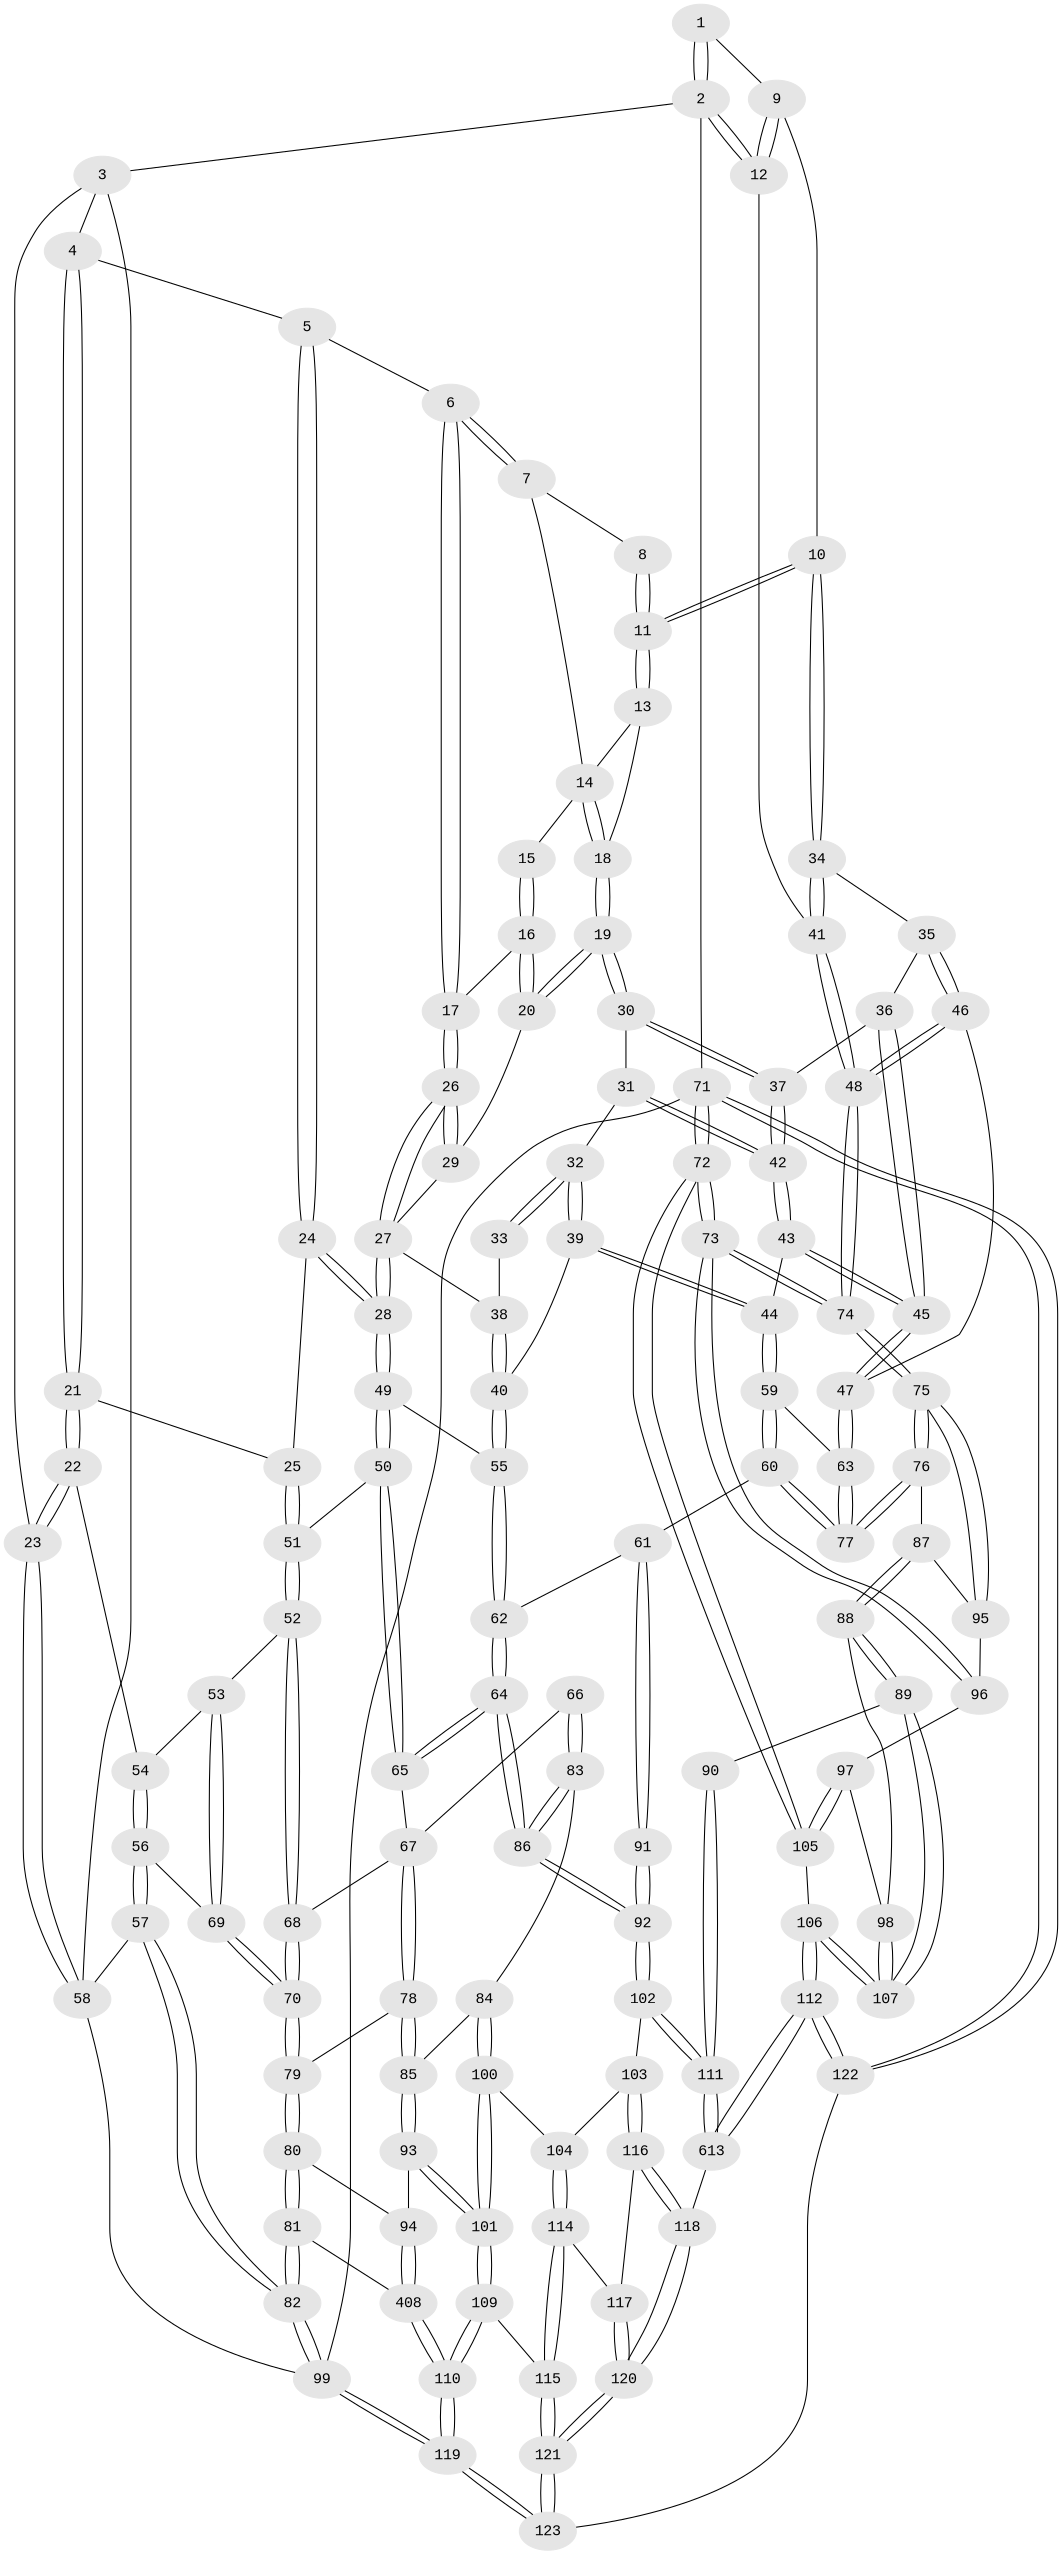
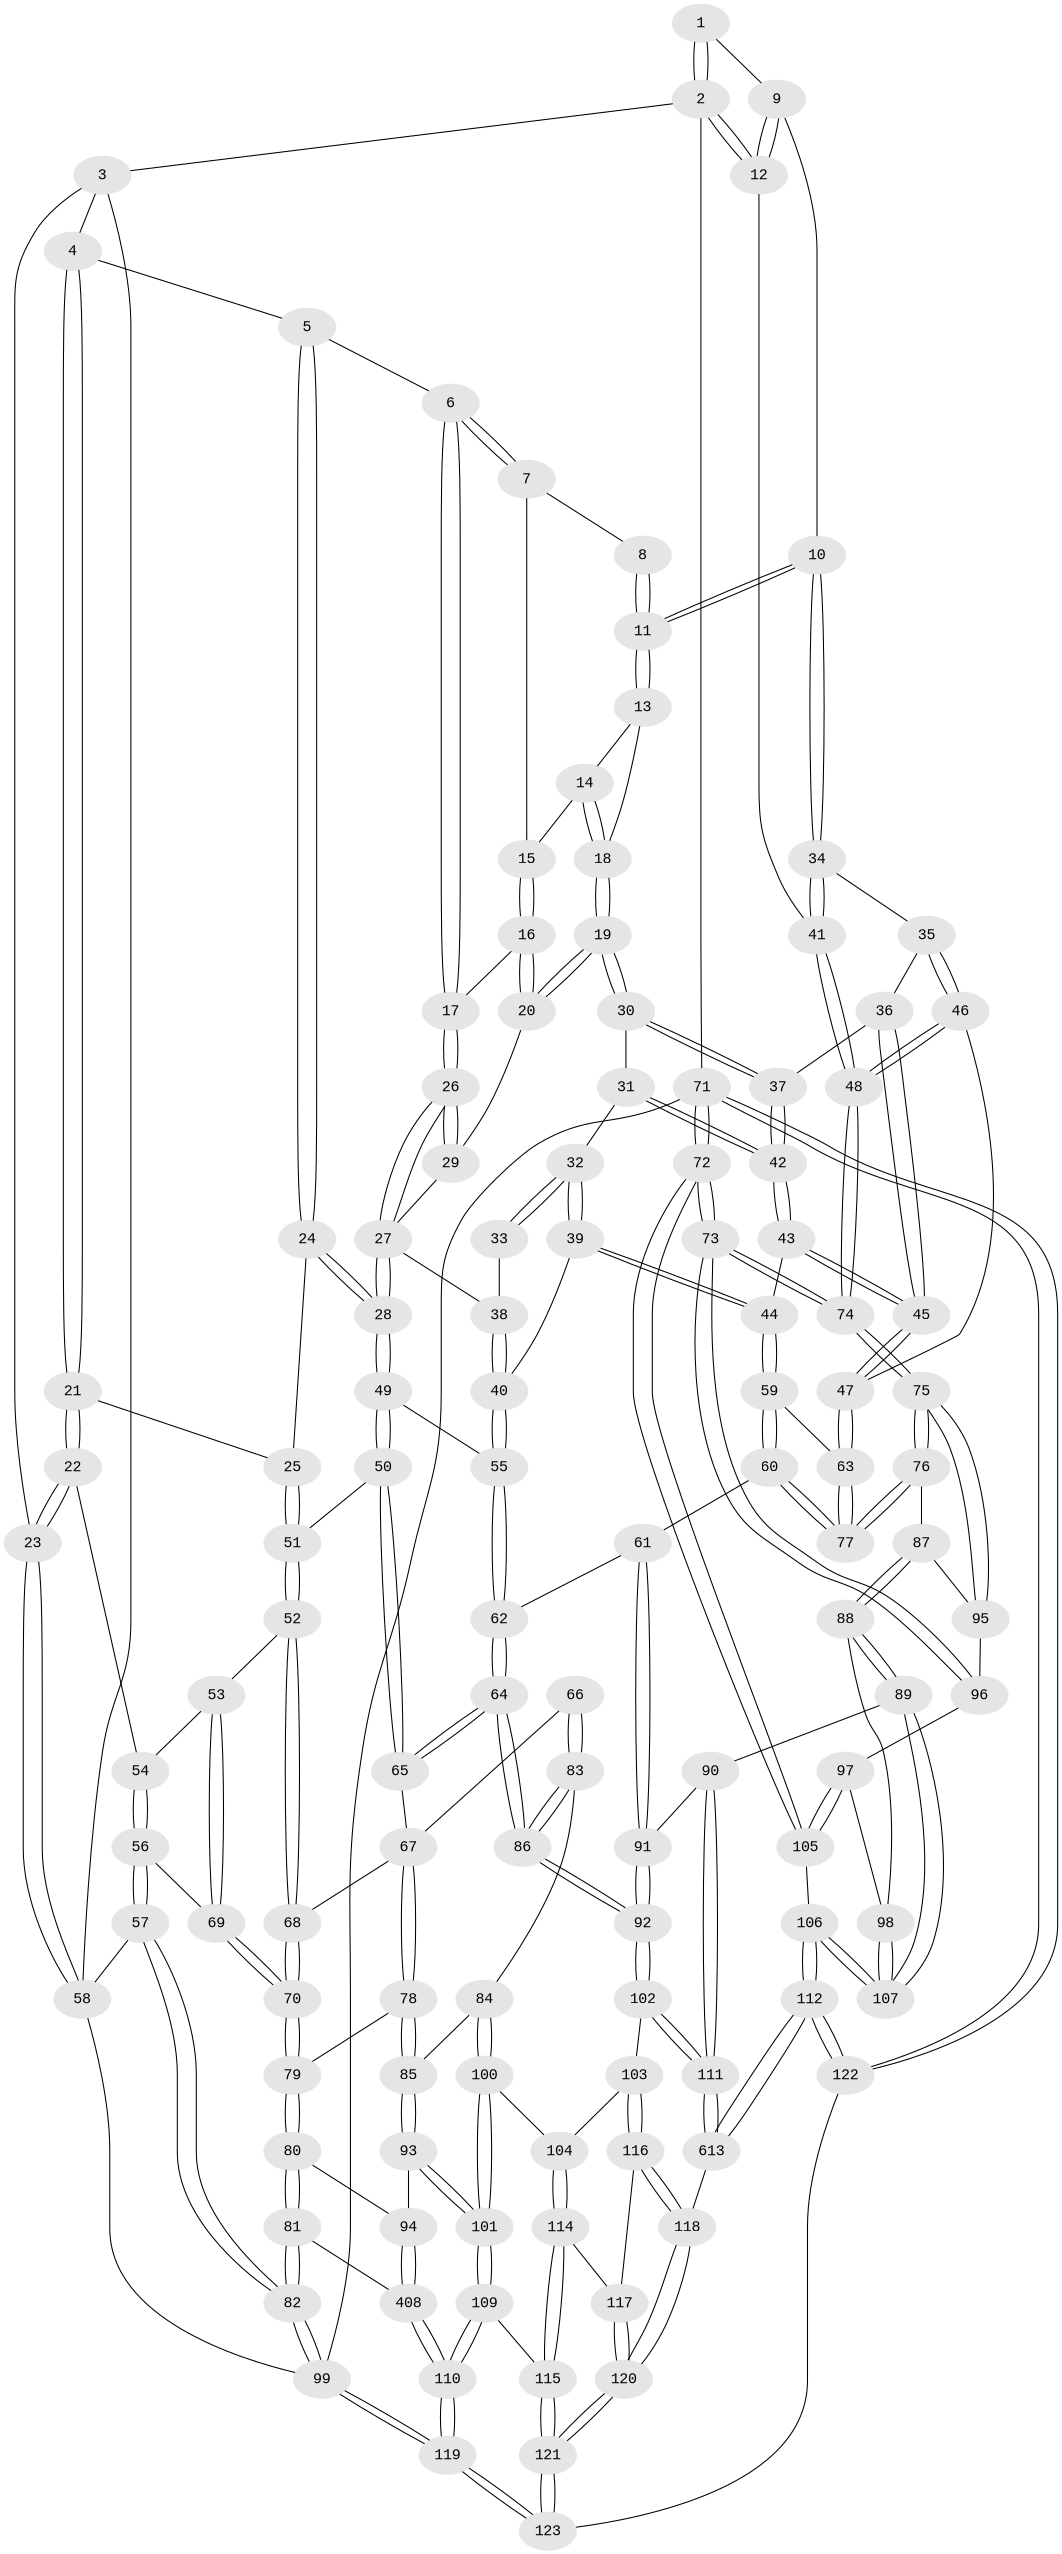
  graph {
    fontname="Liberation Mono"
    node [color=gray90 fontname="Liberation Mono" style=filled]
    edge [fontname="Liberation Mono"]
    1
    2
    9
    3
    12
    71
    10
    4
    23
    58
    41
    99
    72
    122
    5
    21
    6
    24
    22
    25
    7
    17
    28
    8
    15
    26
    11
    16
    13
    34
    35
    14
    18
    48
    19
    20
    29
    27
    30
    31
    37
    54
    51
    56
    49
    52
    38
    40
    55
    50
    33
    32
    42
    39
    43
    44
    36
    46
    45
    47
    59
    62
    74
    63
    60
    77
    75
    65
    67
    53
    68
    69
    70
    57
    64
    82
    119
    61
    91
    92
    86
    66
    83
    78
    84
    79
    85
    80
    73
    105
    123
    96
    106
    97
    76
    95
    87
    88
    93
    81
    94
    n102 [label=408]
    110
    100
    101
    104
    102
    89
    98
    90
    107
    111
    n113 [label=613]
    103
    109
    114
    115
    116
    118
    117
    112
    121
    120
    1 -- 2
    1 -- 2
    1 -- 9
    2 -- 3
    2 -- 12
    2 -- 12
    2 -- 71
    9 -- 12
    9 -- 12
    9 -- 10
    3 -- 4
    3 -- 23
    3 -- 58
    12 -- 41
    71 -- 99
    71 -- 72
    71 -- 72
    71 -- 122
    71 -- 122
    10 -- 11
    10 -- 11
    10 -- 34
    10 -- 34
    4 -- 5
    4 -- 21
    4 -- 21
    23 -- 58
    23 -- 58
    58 -- 99
    41 -- 48
    41 -- 48
    99 -- 119
    99 -- 119
    72 -- 73
    72 -- 73
    72 -- 105
    72 -- 105
    122 -- 123
    5 -- 6
    5 -- 24
    5 -- 24
    21 -- 22
    21 -- 22
    21 -- 25
    6 -- 7
    6 -- 7
    6 -- 17
    6 -- 17
    24 -- 25
    24 -- 28
    24 -- 28
    22 -- 23
    22 -- 23
    22 -- 54
    25 -- 51
    25 -- 51
    7 -- 8
-   7 -- 14
+   7 -- 15
    17 -- 26
    17 -- 26
    28 -- 49
    28 -- 49
    8 -- 11
    8 -- 11
    15 -- 16
    15 -- 16
    26 -- 29
    26 -- 29
    26 -- 27
    26 -- 27
    11 -- 13
    11 -- 13
    16 -- 17
    16 -- 20
    16 -- 20
    13 -- 14
    13 -- 18
    34 -- 41
    34 -- 41
    34 -- 35
    35 -- 36
    35 -- 46
    35 -- 46
    14 -- 15
    14 -- 18
    14 -- 18
    18 -- 19
    18 -- 19
    48 -- 74
    48 -- 74
    19 -- 20
    19 -- 20
    19 -- 30
    19 -- 30
    20 -- 29
    29 -- 27
    27 -- 28
    27 -- 28
    27 -- 38
    30 -- 31
    30 -- 37
    30 -- 37
    31 -- 32
    31 -- 42
    31 -- 42
    37 -- 42
    37 -- 42
    54 -- 56
    54 -- 56
    51 -- 52
    51 -- 52
    56 -- 69
    56 -- 57
    56 -- 57
    49 -- 55
    49 -- 50
    49 -- 50
    52 -- 53
    52 -- 68
    52 -- 68
    38 -- 40
    38 -- 40
    40 -- 55
    40 -- 55
    55 -- 62
    55 -- 62
    50 -- 51
    50 -- 65
    50 -- 65
    33 -- 38
    32 -- 33
    32 -- 33
    32 -- 39
    32 -- 39
    42 -- 43
    42 -- 43
    39 -- 40
    39 -- 44
    39 -- 44
    43 -- 44
    43 -- 45
    43 -- 45
    44 -- 59
    44 -- 59
    36 -- 37
    36 -- 45
    36 -- 45
    46 -- 48
    46 -- 48
    46 -- 47
    45 -- 47
    45 -- 47
    47 -- 63
    47 -- 63
    59 -- 63
    59 -- 60
    59 -- 60
    62 -- 64
    62 -- 64
    74 -- 75
    74 -- 75
    63 -- 77
    63 -- 77
    60 -- 77
    60 -- 77
    60 -- 61
    75 -- 76
    75 -- 76
    75 -- 95
    75 -- 95
    65 -- 67
    67 -- 68
    67 -- 78
    67 -- 78
    53 -- 54
    53 -- 69
    53 -- 69
    68 -- 70
    68 -- 70
    69 -- 70
    69 -- 70
    70 -- 79
    70 -- 79
    57 -- 58
    57 -- 82
    57 -- 82
    64 -- 65
    64 -- 65
    64 -- 86
    64 -- 86
    82 -- 99
    82 -- 99
    119 -- 123
    119 -- 123
    61 -- 62
    61 -- 91
    61 -- 91
    91 -- 92
    91 -- 92
    92 -- 102
    92 -- 102
    86 -- 92
    86 -- 92
    66 -- 67
    66 -- 83
    66 -- 83
    83 -- 86
    83 -- 86
    83 -- 84
    78 -- 79
    78 -- 85
    78 -- 85
    84 -- 85
    84 -- 100
    84 -- 100
    79 -- 80
    79 -- 80
    85 -- 93
    85 -- 93
    80 -- 81
    80 -- 81
    80 -- 94
    73 -- 74
    73 -- 74
    73 -- 96
    73 -- 96
    105 -- 106
    96 -- 97
    106 -- 107
    106 -- 107
    106 -- 112
    106 -- 112
    97 -- 105
    97 -- 105
    97 -- 98
    76 -- 77
    76 -- 77
    76 -- 87
    95 -- 96
    87 -- 95
    87 -- 88
    87 -- 88
    88 -- 89
    88 -- 89
    88 -- 98
    93 -- 94
    93 -- 101
    93 -- 101
    81 -- 82
    81 -- 82
    81 -- n102
    94 -- n102
    94 -- n102
    n102 -- 110
    n102 -- 110
    110 -- 119
    110 -- 119
    100 -- 101
    100 -- 101
    100 -- 104
    101 -- 109
    101 -- 109
    104 -- 114
    104 -- 114
    102 -- 111
    102 -- 111
    102 -- 103
    89 -- 90
    89 -- 107
    89 -- 107
    98 -- 107
    98 -- 107
+   90 -- 91
    90 -- 111
    90 -- 111
    111 -- n113
    111 -- n113
    n113 -- 118
    103 -- 104
    103 -- 116
    103 -- 116
    109 -- 110
    109 -- 110
    109 -- 115
    114 -- 115
    114 -- 115
    114 -- 117
    115 -- 121
    115 -- 121
    116 -- 118
    116 -- 118
    116 -- 117
    118 -- 120
    118 -- 120
    117 -- 120
    117 -- 120
    112 -- 122
    112 -- 122
    112 -- n113
    112 -- n113
    121 -- 123
    121 -- 123
    120 -- 121
    120 -- 121
  }
